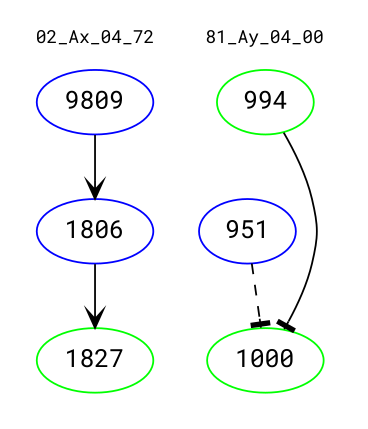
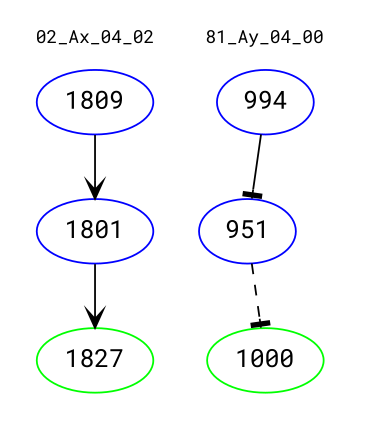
  digraph {
    fontname="Roboto Mono"
    node [color=blue fontname="Roboto Mono"]
    edge [arrowhead=vee color=black fontname="Roboto Mono" style=solid]
-   n1 [label=9809]
-   n2 [label=1806]
+   n1 [label=1809]
+   n2 [label=1801]
    n3 [color=green label=1827]
-   n4 [color=green label=994]
+   n4 [label=994]
    n5 [label=951]
    n6 [color=green label=1000]
    subgraph cluster_1 {
      color=white
      fontsize=10
-     label="02_Ax_04_72"
+     label="02_Ax_04_02"
      n1
      n2
      n3
    }
    subgraph cluster_2 {
      color=white
      fontsize=10
      label="81_Ay_04_00"
      n4
      n5
      n6
    }
    n1 -> n2
    n2 -> n3
-   n4 -> n6 [arrowhead=tee]
+   n4 -> n5 [arrowhead=tee]
    n5 -> n6 [arrowhead=tee style=dashed]
  }
